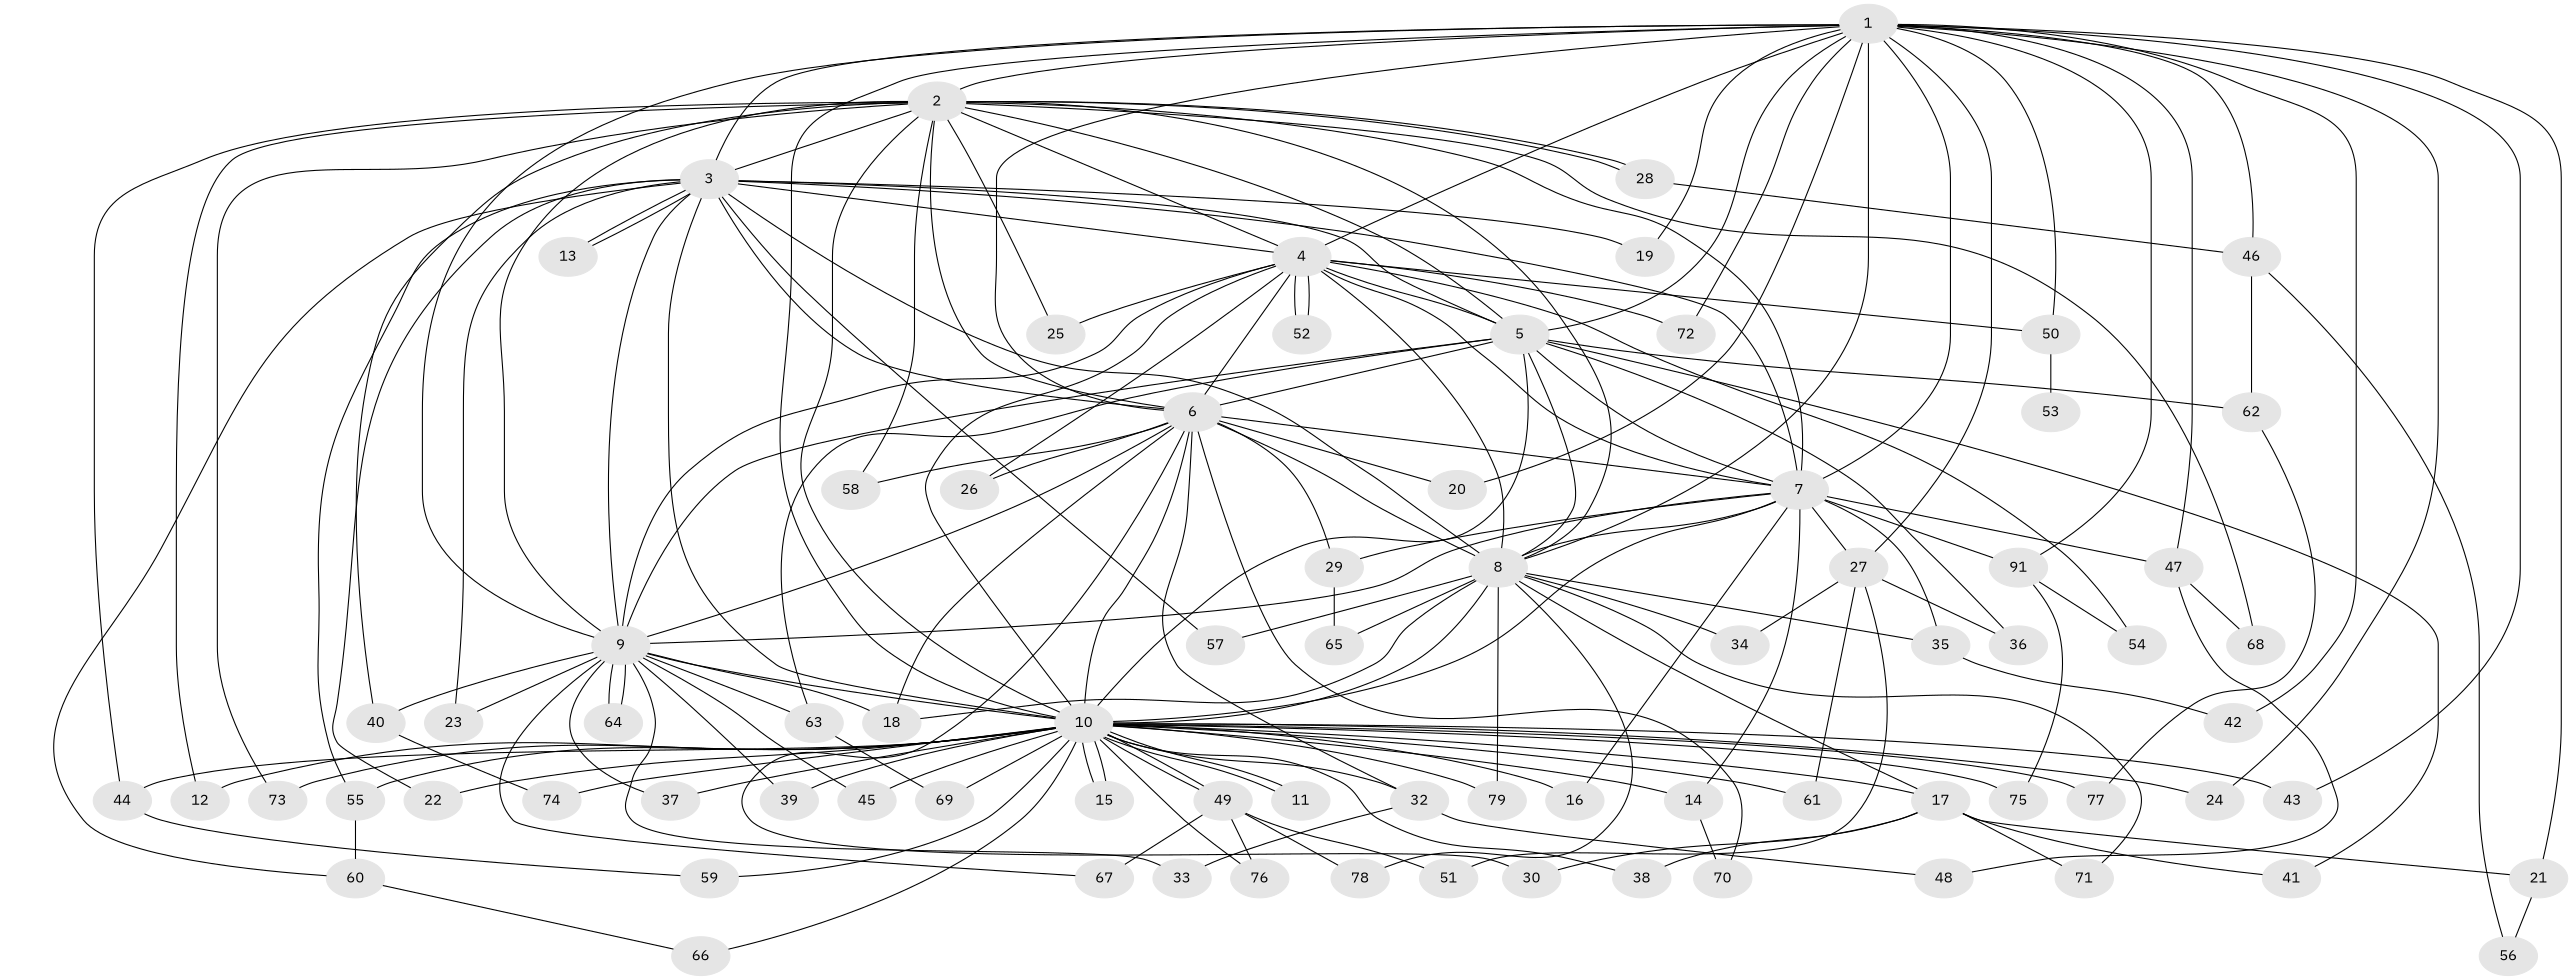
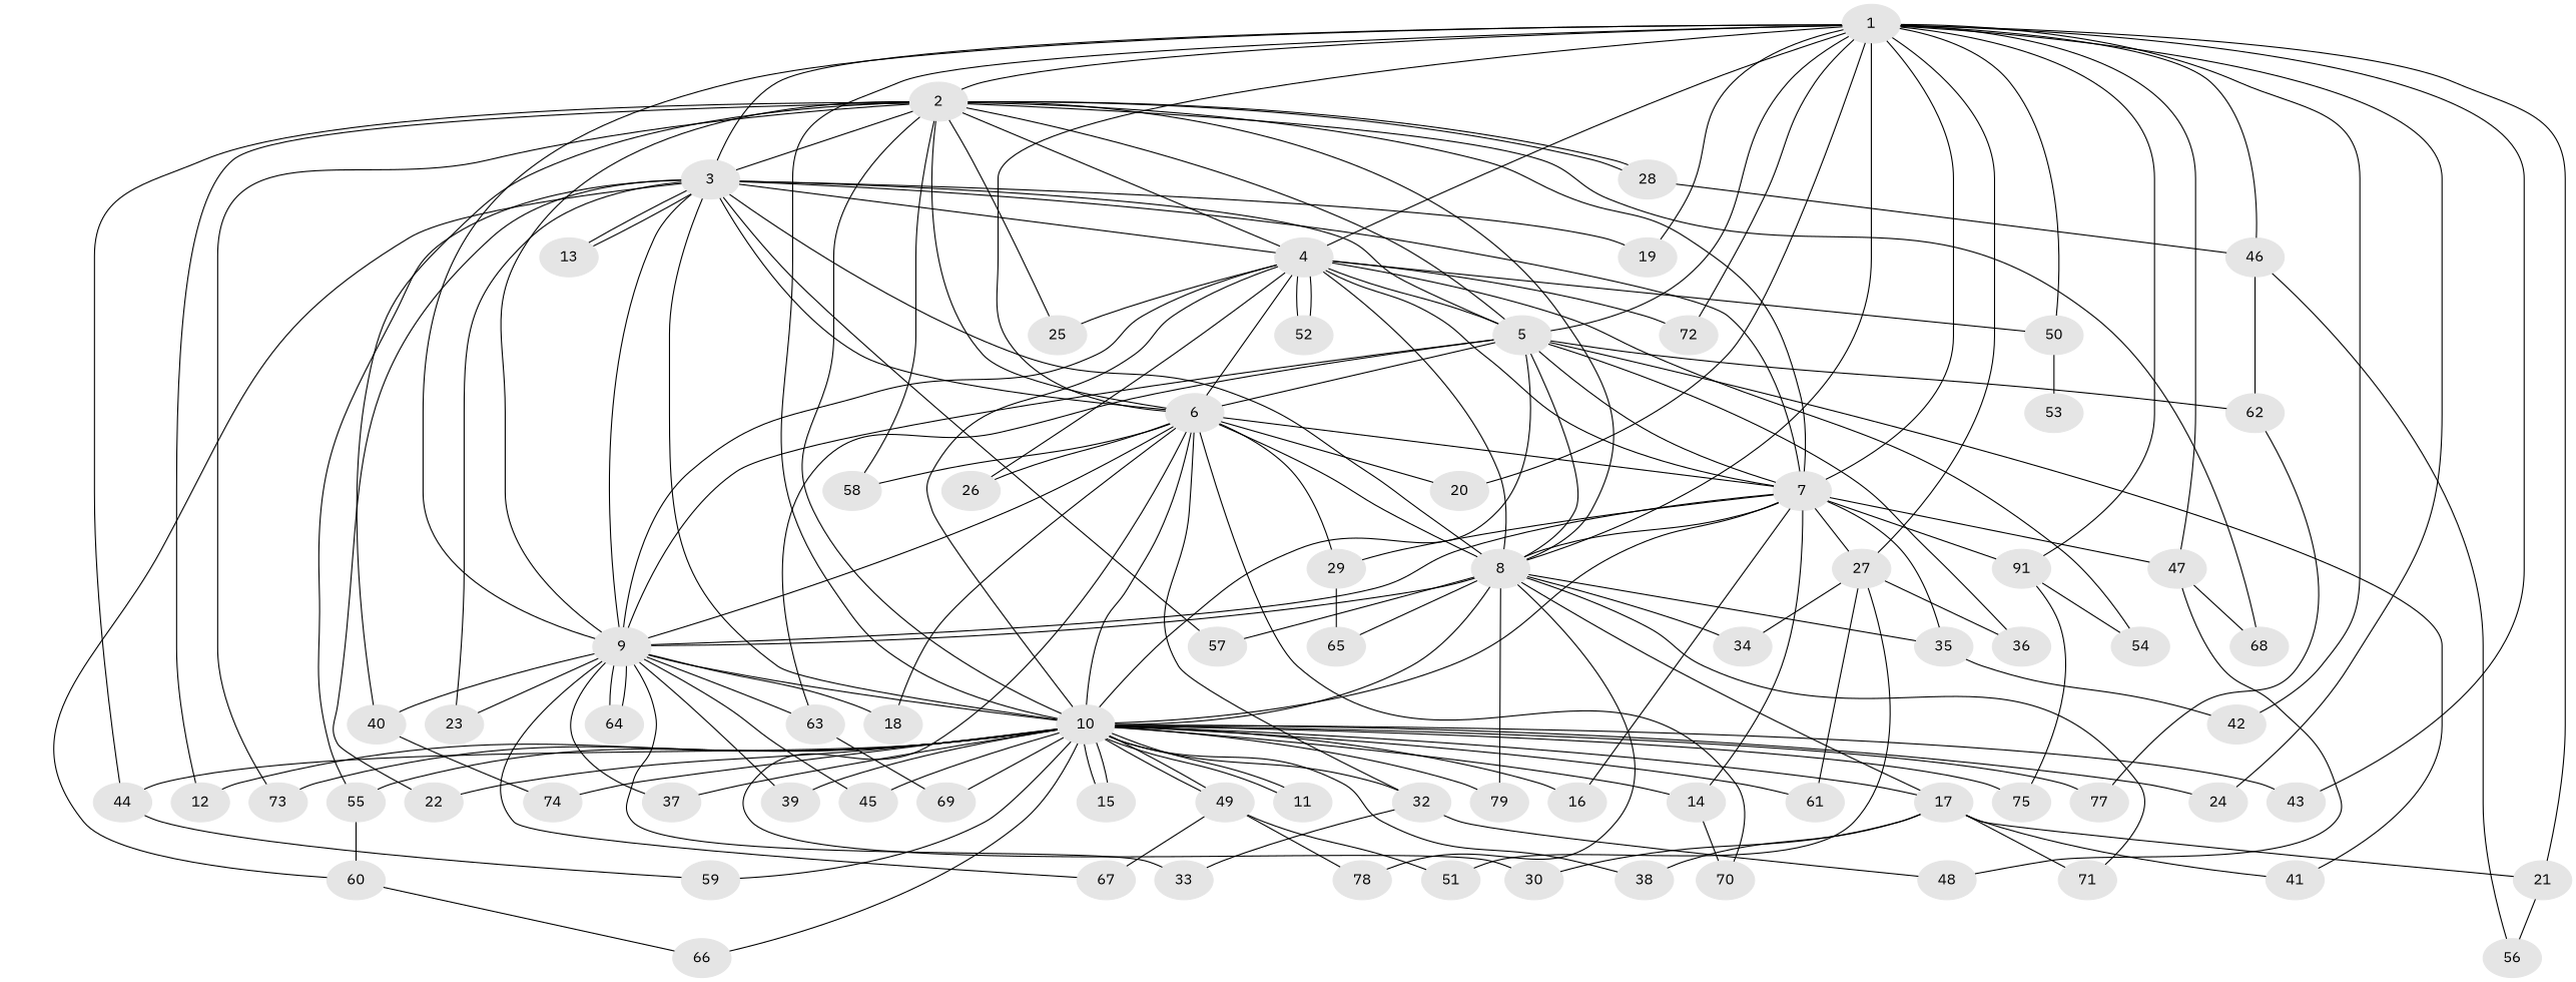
  graph {
    fontname="IBM Plex Sans"
    node [color=gray90 fontname="IBM Plex Sans" style=filled]
    edge [fontname="IBM Plex Sans"]
    1
    2
    3
    4
    5
    6
    7
    8
    9
    10
    19
    20
    21
    24
    27
    n16 [label=91]
    42
    43
    46
    47
    50
    72
    25
    12
    28
    40
    44
    58
    68
    73
    13
    22
    23
    55
    57
    60
    26
    52
    54
    36
    41
    62
    63
    18
    29
    30
    32
    70
    14
    16
    35
    17
    34
    65
    71
    78
    79
    33
    37
    39
    45
    64
    67
    11
    15
    38
    49
    59
    61
    66
    69
    74
    75
-   76
    77
    56
    51
    48
    53
    1 -- 2
    1 -- 3
    1 -- 4
    1 -- 5
    1 -- 6
    1 -- 7
    1 -- 8
    1 -- 9
    1 -- 10
    1 -- 19
    1 -- 20
    1 -- 21
    1 -- 24
    1 -- 27
    1 -- n16
    1 -- 42
    1 -- 43
    1 -- 46
    1 -- 47
    1 -- 50
    1 -- 72
    2 -- 3
    2 -- 4
    2 -- 5
    2 -- 6
    2 -- 7
    2 -- 8
    2 -- 9
    2 -- 10
    2 -- 25
    2 -- 12
    2 -- 28
    2 -- 28
    2 -- 40
    2 -- 44
    2 -- 58
    2 -- 68
    2 -- 73
    3 -- 4
    3 -- 5
    3 -- 6
    3 -- 7
    3 -- 8
    3 -- 9
    3 -- 10
    3 -- 19
    3 -- 13
    3 -- 13
    3 -- 22
    3 -- 23
    3 -- 55
    3 -- 57
    3 -- 60
    4 -- 5
    4 -- 6
    4 -- 7
    4 -- 8
    4 -- 9
    4 -- 10
    4 -- 50
    4 -- 72
    4 -- 25
    4 -- 26
    4 -- 52
    4 -- 52
    4 -- 54
    5 -- 6
    5 -- 7
    5 -- 8
    5 -- 9
    5 -- 10
    5 -- 36
    5 -- 41
    5 -- 62
    5 -- 63
    6 -- 7
    6 -- 8
    6 -- 9
    6 -- 10
    6 -- 20
    6 -- 58
    6 -- 26
    6 -- 18
    6 -- 29
    6 -- 30
    6 -- 32
    6 -- 70
    7 -- 8
    7 -- 9
    7 -- 10
    7 -- 27
    7 -- n16
    7 -- 47
    7 -- 29
    7 -- 14
    7 -- 16
    7 -- 35
-   8 -- 18
+   8 -- 9
    8 -- 10
    8 -- 57
    8 -- 35
    8 -- 17
    8 -- 34
    8 -- 65
    8 -- 71
    8 -- 78
    8 -- 79
    9 -- 10
    9 -- 40
    9 -- 23
    9 -- 63
    9 -- 18
    9 -- 33
    9 -- 37
    9 -- 39
    9 -- 45
    9 -- 64
    9 -- 64
    9 -- 67
    10 -- 24
    10 -- 43
    10 -- 12
    10 -- 44
    10 -- 73
    10 -- 22
    10 -- 55
    10 -- 32
    10 -- 14
    10 -- 16
    10 -- 17
    10 -- 79
    10 -- 37
    10 -- 39
    10 -- 45
    10 -- 11
    10 -- 11
    10 -- 15
    10 -- 15
    10 -- 38
    10 -- 49
    10 -- 49
    10 -- 59
    10 -- 61
    10 -- 66
    10 -- 69
    10 -- 74
    10 -- 75
-   10 -- 76
    10 -- 77
    21 -- 56
    27 -- 36
    27 -- 34
    27 -- 61
    27 -- 51
    n16 -- 54
    n16 -- 75
    46 -- 62
    46 -- 56
    47 -- 68
    47 -- 48
    50 -- 53
    28 -- 46
    40 -- 74
    44 -- 59
    55 -- 60
    60 -- 66
    62 -- 77
    63 -- 69
    29 -- 65
    32 -- 33
    32 -- 48
    14 -- 70
    35 -- 42
    17 -- 21
    17 -- 41
    17 -- 30
    17 -- 71
    17 -- 38
    49 -- 78
    49 -- 67
-   49 -- 76
    49 -- 51
  }
